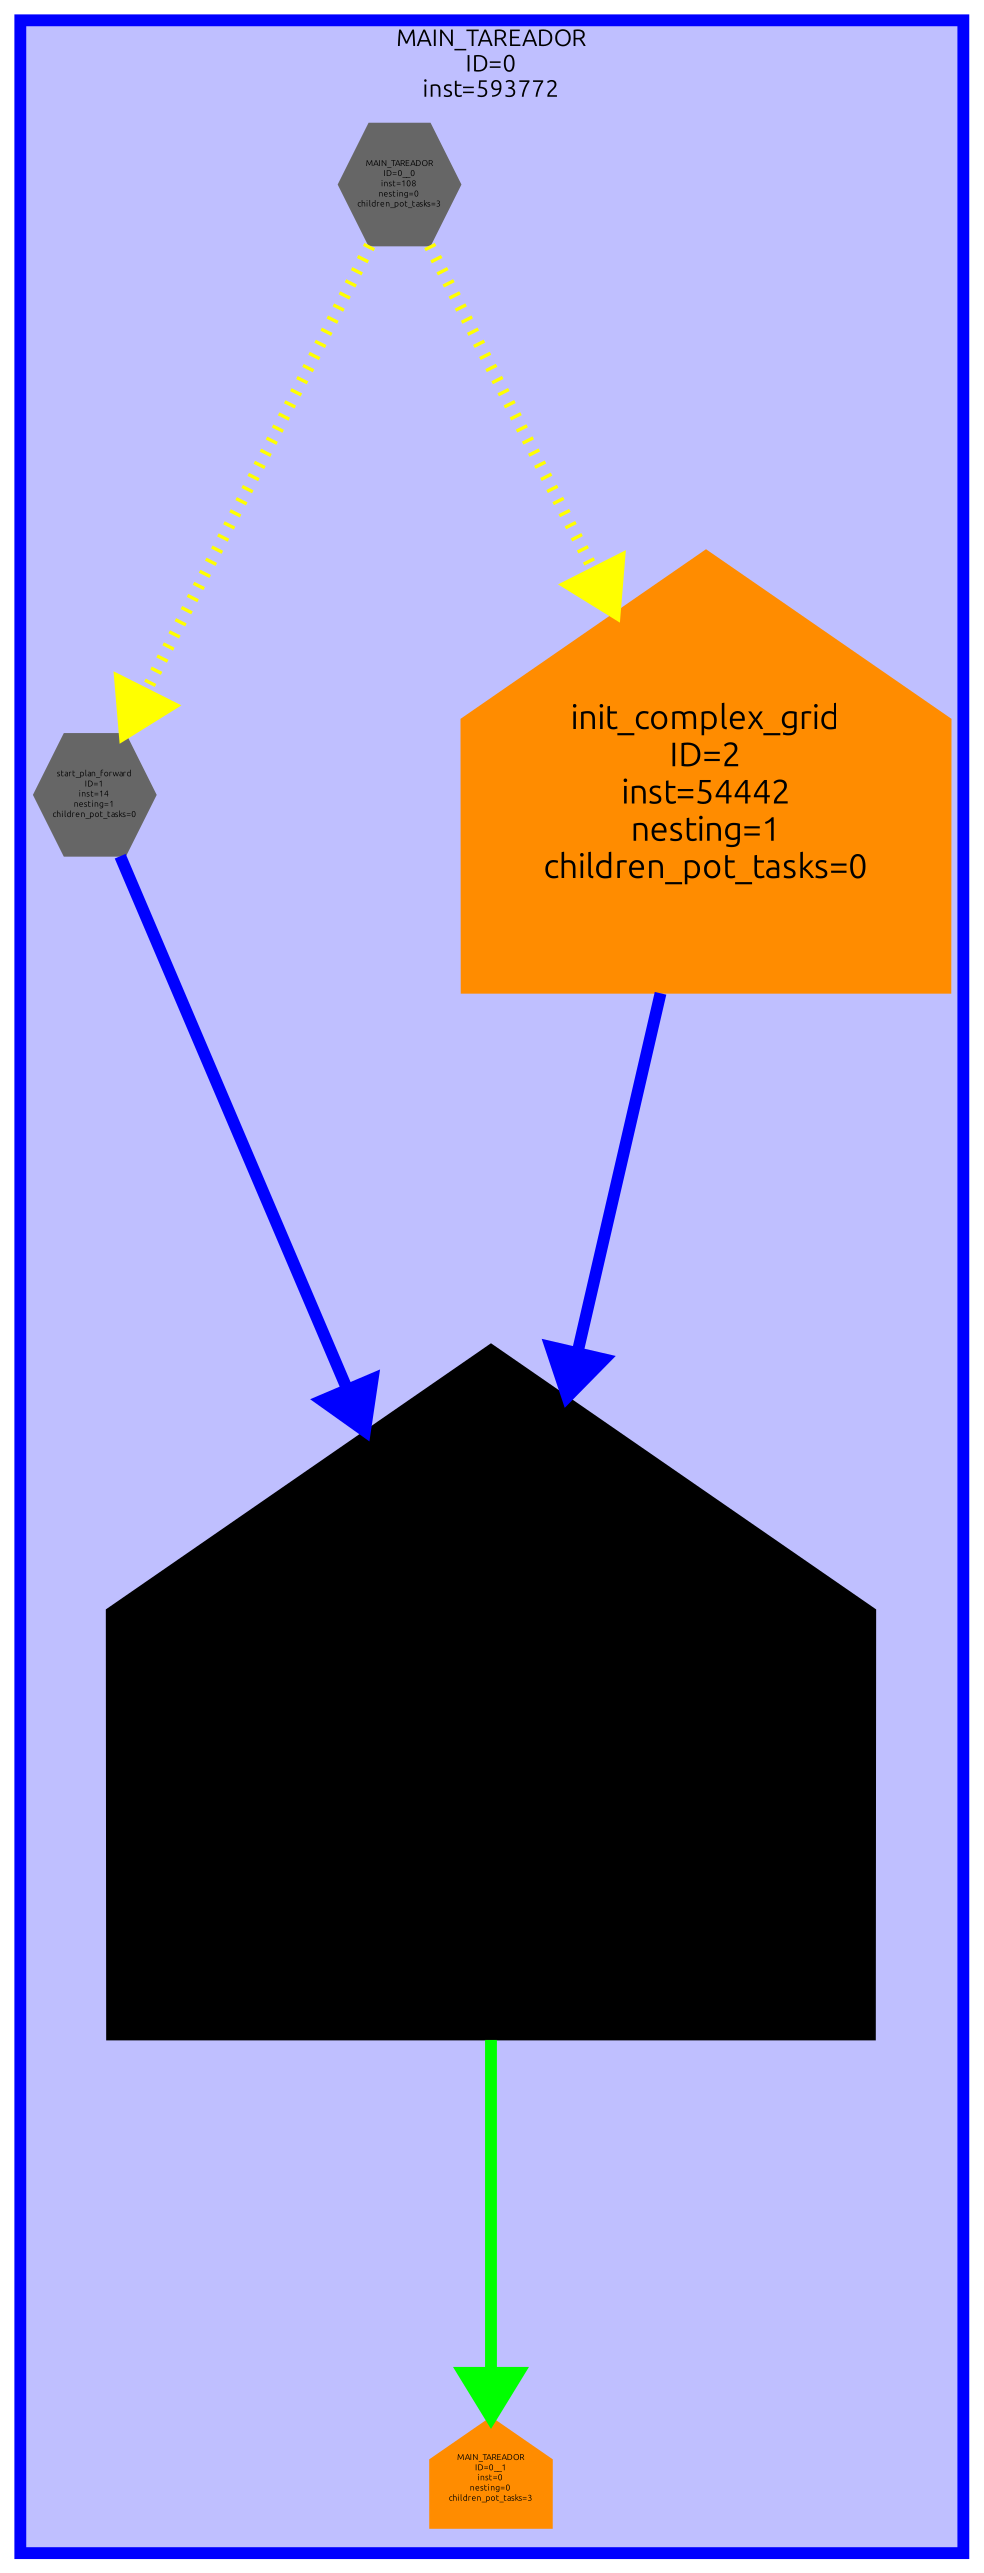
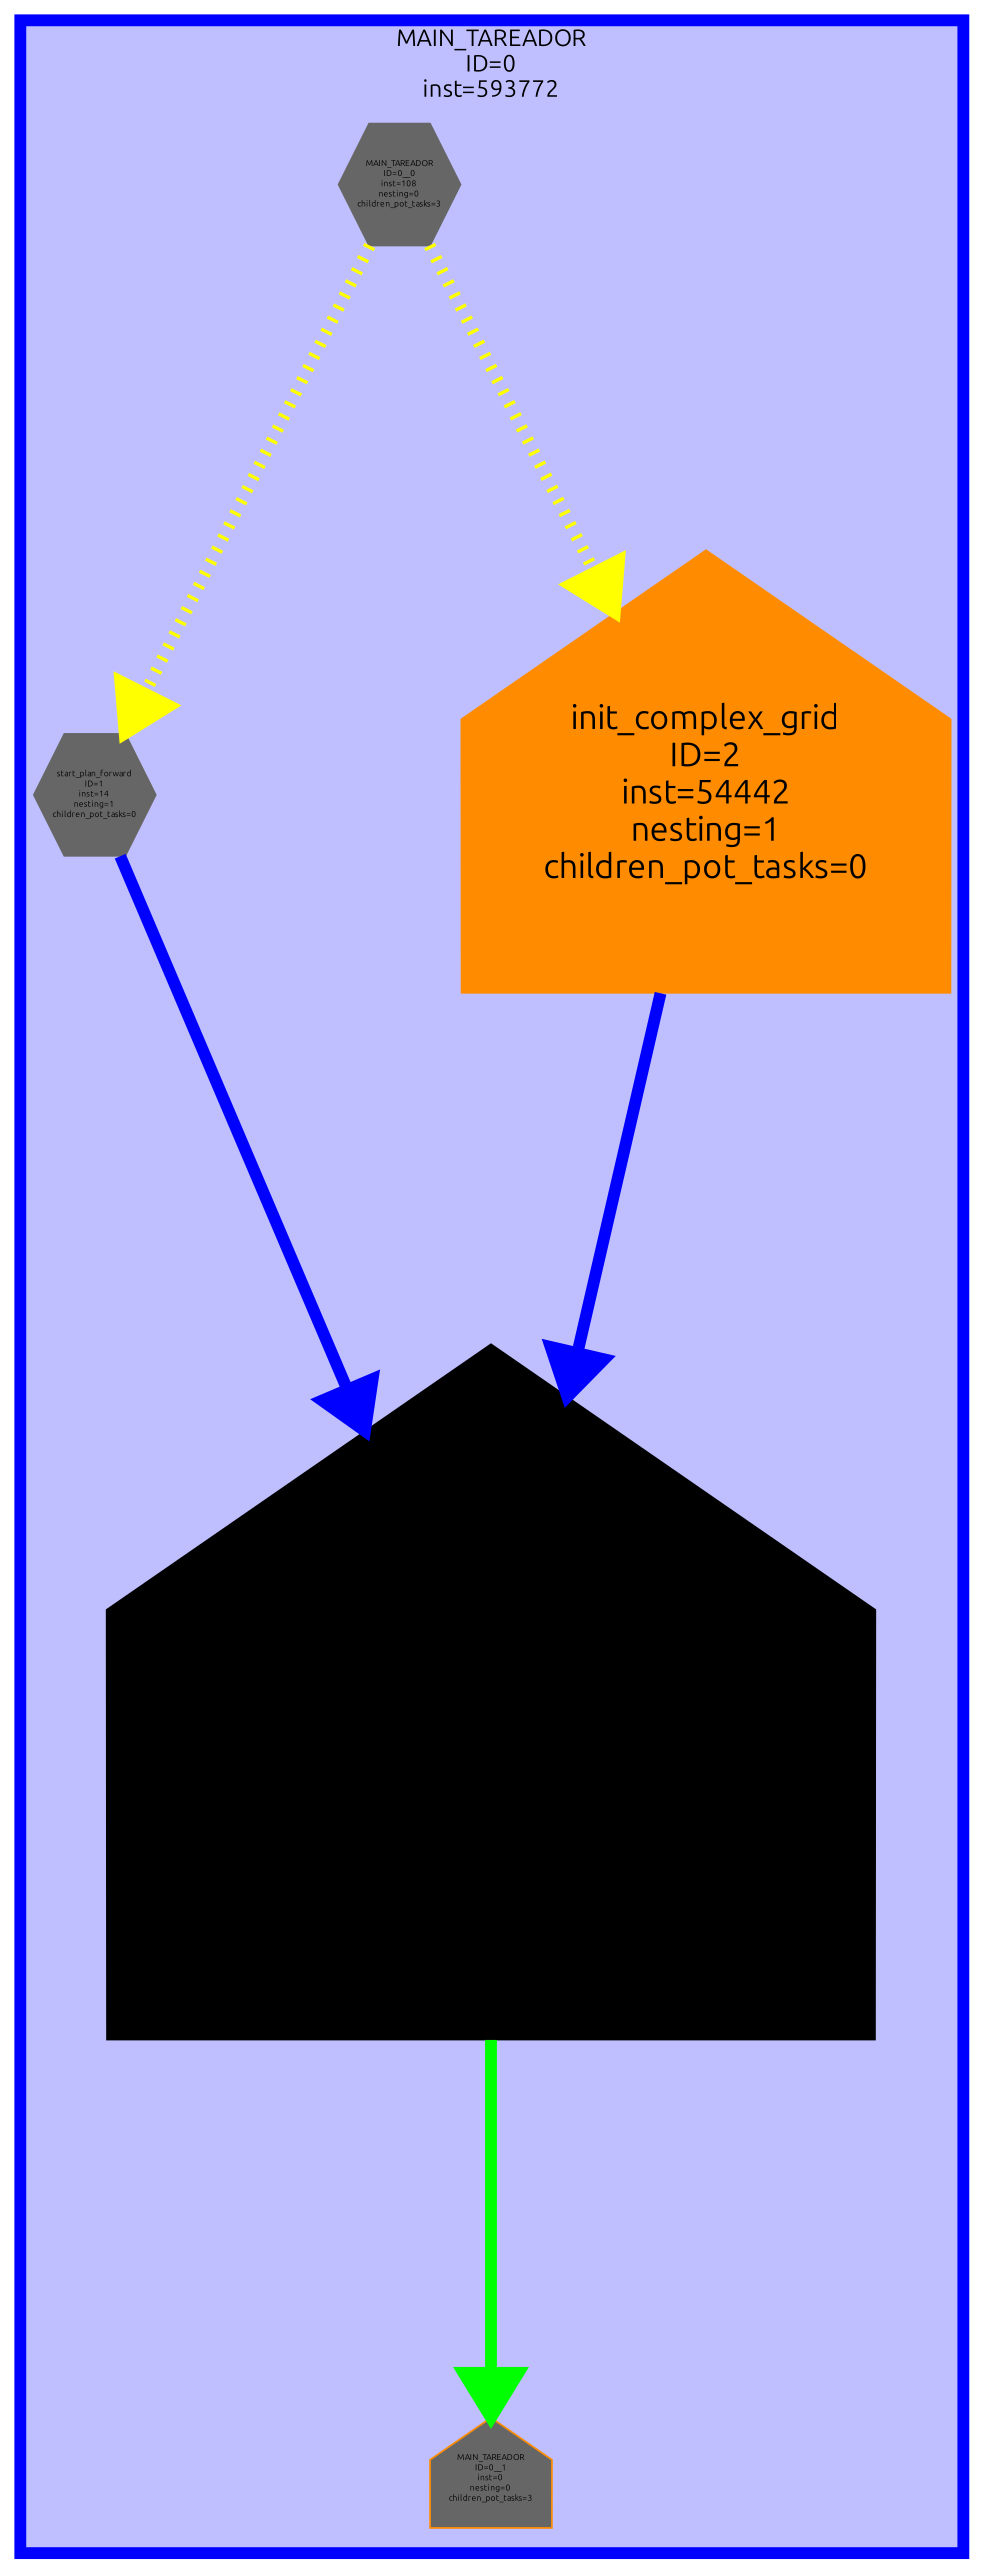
  digraph {
    nodesep=2.5
    penwidth=7
    ranksep=2.5
    fontname=Ubuntu
    node [color=gray40 fixedsize=true fontsize=5 shape=house style=filled fontname=Ubuntu]
    edge [arrowsize=2.6457513110645907 color=yellow penwidth=7 style=solid fontname=Ubuntu]
    n1 [height=1 label="MAIN_TAREADOR\nID=0__0\ninst=108\nnesting=0\nchildren_pot_tasks=3" shape=hexagon width=1]
-   n2 [color=darkorange height=1 label="MAIN_TAREADOR\nID=0__1\ninst=0\nnesting=0\nchildren_pot_tasks=3" width=1]
+   n2 [color=darkorange height=1 label="MAIN_TAREADOR\nID=0__1\ninst=0\nnesting=0\nchildren_pot_tasks=3" width=1 fillcolor=gray40]
    n3 [height=1 label="start_plan_forward\nID=1\ninst=14\nnesting=1\nchildren_pot_tasks=0" shape=hexagon width=1]
    n4 [color=darkorange fontsize=20.03785081361737 height=4.007570162723474 label="init_complex_grid\nID=2\ninst=54442\nnesting=1\nchildren_pot_tasks=0" width=4.007570162723474]
    n5 [color=black fontsize=31.502678221027168 height=6.300535644205434 label="ffts1_and_transpositions\nID=3\ninst=539208\nnesting=1\nchildren_pot_tasks=0" width=6.300535644205434]
    subgraph cluster_1 {
      color="#0000FF"
      fillcolor="#0000FF40"
      label="MAIN_TAREADOR\nID=0\ninst=593772"
      style=filled
      n1
      n2
      n3
      n4
      n5
    }
    n1 -> n3 [style=dotted]
    n1 -> n4 [style=dotted]
    n3 -> n5 [color=blue]
    n4 -> n5 [color=blue]
    n5 -> n2 [color=green]
  }
